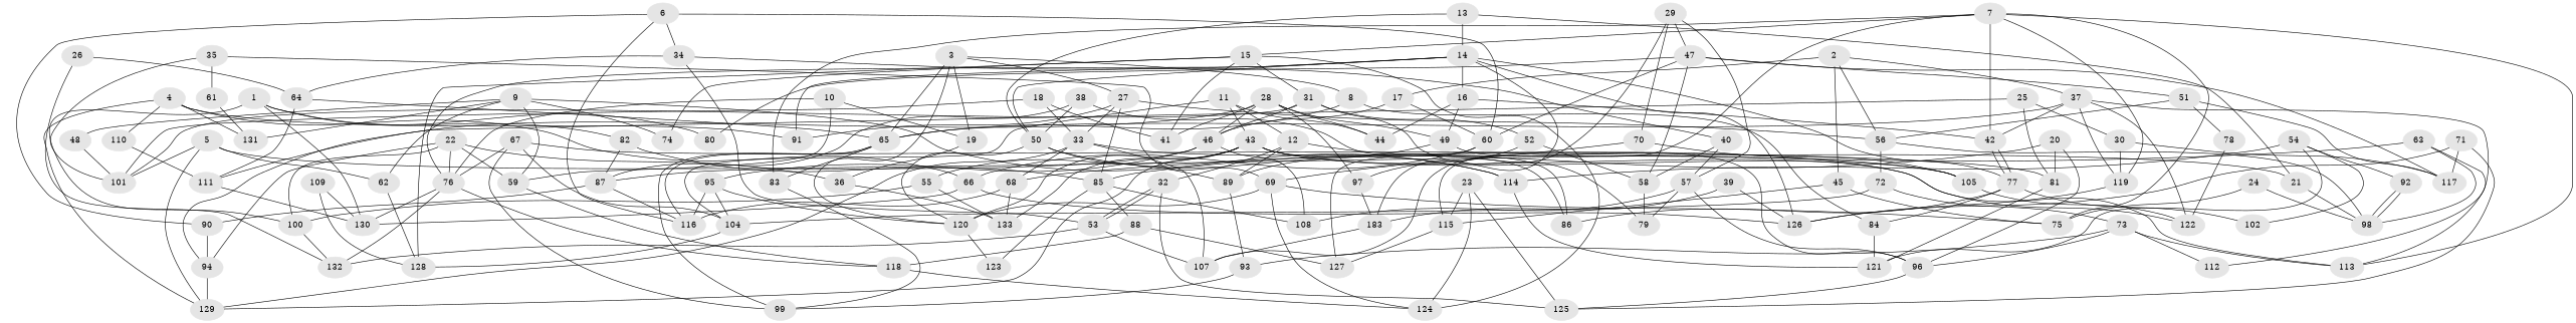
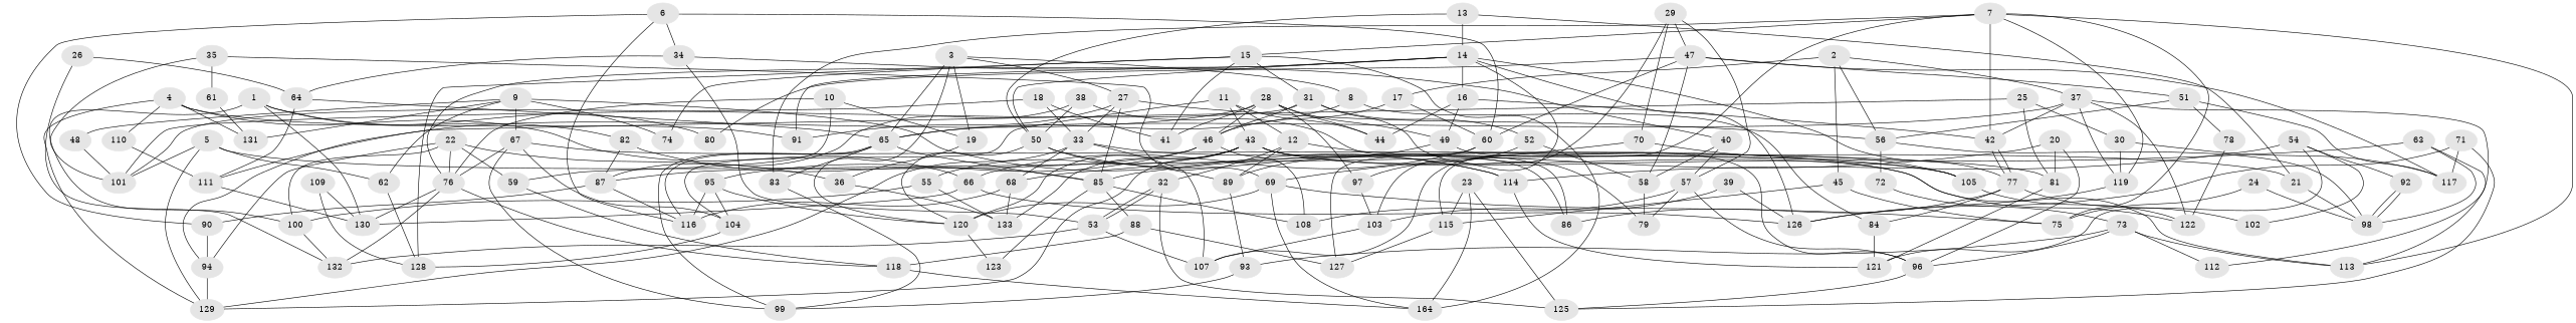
  graph {
    node [color=gray90 style=filled]
    1
    80
    82
    100
    130
    85
    87
    132
    2
    17
    37
    45
    56
    60
    46
    65
    42
    119
    122
    112
    75
    115
    98
    72
    3
    8
    19
    27
    120
    84
    36
    91
    33
    116
    83
    99
    123
    4
    66
    110
    129
    131
    126
    111
    5
    21
    62
    101
    128
    6
    34
    90
    64
    53
    40
    127
    94
    7
    15
    113
    74
    31
    41
-   124
+   124 [label=164]
    77
    121
    9
    48
    59
    114
    118
    10
    76
    11
    12
    43
    44
    104
    32
    89
    105
    133
    86
    55
    125
    93
    13
    14
    50
    16
-   103 [label=183]
+   103
    49
    102
    107
    52
    79
    96
    95
    108
    18
    68
    20
    81
    88
    22
    23
    24
    25
    30
    117
    26
    28
    97
    29
    47
    57
    70
    58
    51
    69
    35
    61
    38
    39
    78
    54
    92
    73
    63
    67
    71
    109
    1 -- 80
    1 -- 82
    1 -- 100
    1 -- 130
    82 -- 85
    82 -- 87
    100 -- 132
    85 -- 123
    85 -- 108
    85 -- 88
    87 -- 116
    87 -- 90
    2 -- 17
    2 -- 37
    2 -- 45
    2 -- 56
    17 -- 60
    17 -- 46
    37 -- 65
    37 -- 42
    37 -- 119
    37 -- 122
    37 -- 112
    45 -- 75
    45 -- 115
    56 -- 98
    56 -- 72
    60 -- 66
    60 -- 127
    46 -- 87
    46 -- 95
    46 -- 108
+   65 -- 85
    65 -- 116
    65 -- 83
    65 -- 99
    42 -- 77
    42 -- 77
    119 -- 126
    115 -- 127
-   72 -- 104
    72 -- 73
    3 -- 65
    3 -- 8
    3 -- 19
    3 -- 27
    3 -- 120
    8 -- 65
    8 -- 84
    19 -- 36
    27 -- 85
    27 -- 56
    27 -- 91
    27 -- 33
    120 -- 123
    84 -- 121
    36 -- 133
    33 -- 122
    33 -- 129
    33 -- 107
    33 -- 68
    83 -- 99
    4 -- 91
    4 -- 66
    4 -- 110
    4 -- 129
    4 -- 131
    66 -- 130
    66 -- 126
    110 -- 111
    111 -- 130
    5 -- 129
    5 -- 21
    5 -- 62
    5 -- 101
    21 -- 98
    62 -- 128
    6 -- 60
    6 -- 116
    6 -- 34
    6 -- 90
    34 -- 64
    34 -- 53
    34 -- 40
    90 -- 94
    64 -- 65
    64 -- 111
    53 -- 132
    53 -- 107
    40 -- 57
    40 -- 58
    94 -- 129
    7 -- 42
    7 -- 119
    7 -- 75
    7 -- 115
    7 -- 83
    7 -- 15
    7 -- 113
    15 -- 128
    15 -- 74
    15 -- 31
    15 -- 41
    15 -- 124
    31 -- 46
    31 -- 101
    31 -- 52
    31 -- 79
    77 -- 84
    77 -- 86
    77 -- 102
    9 -- 131
    9 -- 62
    9 -- 74
    9 -- 48
-   9 -- 59
+   9 -- 67
    9 -- 114
    48 -- 101
    59 -- 118
    114 -- 121
    118 -- 124
    10 -- 19
    10 -- 59
    10 -- 76
    76 -- 130
    76 -- 132
    76 -- 118
    11 -- 12
    11 -- 43
    11 -- 44
    11 -- 104
    12 -- 32
    12 -- 89
    12 -- 105
    43 -- 120
    43 -- 129
    43 -- 113
    43 -- 105
    43 -- 133
    43 -- 86
    43 -- 55
    104 -- 128
    32 -- 53
    32 -- 53
    32 -- 125
    89 -- 93
    105 -- 122
    55 -- 100
    55 -- 133
    93 -- 99
    13 -- 21
    13 -- 14
    13 -- 50
    14 -- 91
    14 -- 126
    14 -- 77
    14 -- 76
    14 -- 50
    14 -- 16
    14 -- 103
    50 -- 120
    50 -- 114
    50 -- 89
    16 -- 42
    16 -- 44
    16 -- 49
    103 -- 107
    49 -- 89
    49 -- 96
    52 -- 97
    52 -- 58
    96 -- 125
    95 -- 120
    95 -- 116
    95 -- 104
    18 -- 33
    18 -- 101
    18 -- 41
    68 -- 116
    68 -- 133
    20 -- 85
    20 -- 96
    20 -- 81
    81 -- 121
    88 -- 127
    88 -- 118
    22 -- 100
    22 -- 36
    22 -- 94
    22 -- 59
    22 -- 76
    23 -- 115
    23 -- 124
    23 -- 125
    24 -- 75
    24 -- 98
    25 -- 111
    25 -- 81
    25 -- 30
    30 -- 119
    30 -- 117
    26 -- 132
    26 -- 64
    28 -- 46
    28 -- 94
    28 -- 41
    28 -- 44
    28 -- 49
    28 -- 97
    97 -- 103
    29 -- 107
    29 -- 47
    29 -- 57
    29 -- 70
    47 -- 80
    47 -- 60
    47 -- 117
    47 -- 58
    47 -- 51
    57 -- 79
    57 -- 96
    57 -- 108
    70 -- 105
    70 -- 69
    58 -- 79
    51 -- 56
    51 -- 117
    51 -- 78
    69 -- 75
    69 -- 120
    69 -- 124
    35 -- 101
    35 -- 69
    35 -- 61
    61 -- 131
    38 -- 87
    38 -- 86
    38 -- 50
    39 -- 126
    39 -- 103
    78 -- 122
    54 -- 121
    54 -- 114
    54 -- 102
    54 -- 92
    92 -- 98
    92 -- 98
    73 -- 112
    73 -- 113
    73 -- 93
    73 -- 96
    63 -- 98
    63 -- 113
    63 -- 68
    67 -- 99
    67 -- 76
    67 -- 104
    67 -- 81
    71 -- 126
    71 -- 125
    71 -- 117
    109 -- 130
    109 -- 128
  }
